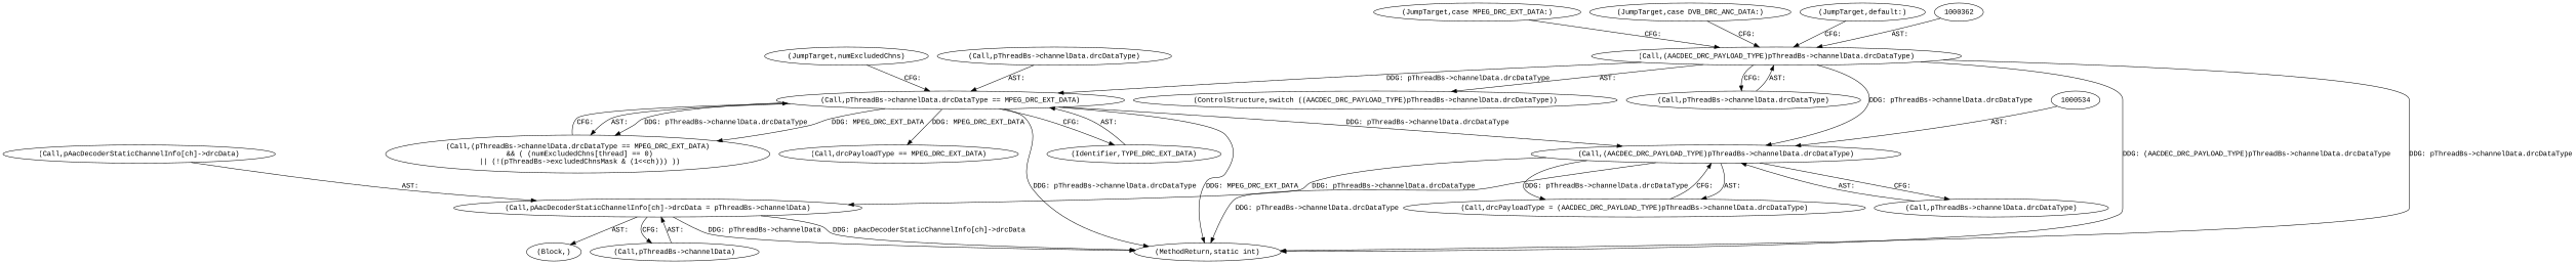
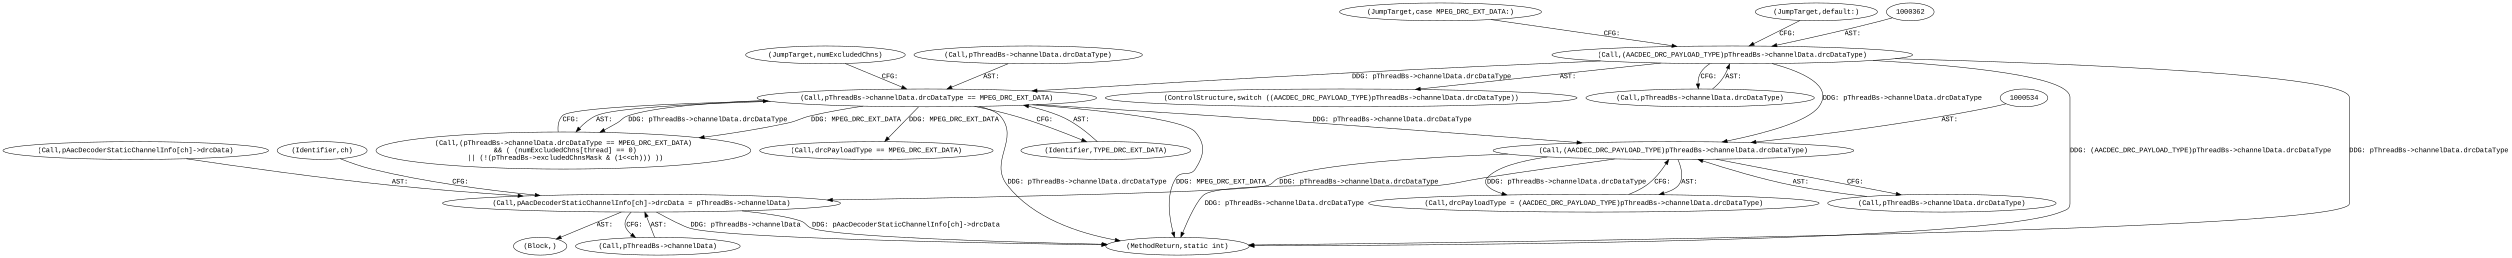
  digraph {
    fontname="Liberation Mono"
    node [fontname="Liberation Mono"]
    edge [fontname="Liberation Mono"]
    n1 [label="(Call,pAacDecoderStaticChannelInfo[ch]->drcData = pThreadBs->channelData)"]
    n2 [label="(Block,)"]
    n3 [label="(Call,pThreadBs->channelData)"]
    n4 [label="(MethodReturn,static int)"]
    n5 [label="(Call,(AACDEC_DRC_PAYLOAD_TYPE)pThreadBs->channelData.drcDataType)"]
    n6 [label="(Call,pThreadBs->channelData.drcDataType)"]
    n7 [label="(Call,drcPayloadType = (AACDEC_DRC_PAYLOAD_TYPE)pThreadBs->channelData.drcDataType)"]
    n8 [label="(Call,pThreadBs->channelData.drcDataType == MPEG_DRC_EXT_DATA)"]
    n9 [label="(Call,drcPayloadType == MPEG_DRC_EXT_DATA)"]
    n10 [label="(Call,(pThreadBs->channelData.drcDataType == MPEG_DRC_EXT_DATA)\n && ( (numExcludedChns[thread] == 0)\n || (!(pThreadBs->excludedChnsMask & (1<<ch))) ))"]
    n11 [label="(Identifier,TYPE_DRC_EXT_DATA)"]
    n12 [label="(Call,(AACDEC_DRC_PAYLOAD_TYPE)pThreadBs->channelData.drcDataType)"]
    n13 [label="(ControlStructure,switch ((AACDEC_DRC_PAYLOAD_TYPE)pThreadBs->channelData.drcDataType))"]
    n14 [label="(Call,pThreadBs->channelData.drcDataType)"]
    n15 [label="(JumpTarget,case MPEG_DRC_EXT_DATA:)"]
-   n16 [label="(JumpTarget,case DVB_DRC_ANC_DATA:)"]
    n17 [label="(JumpTarget,default:)"]
    n18 [label="(JumpTarget,numExcludedChns)"]
    n19 [label="(Call,pAacDecoderStaticChannelInfo[ch]->drcData)"]
    n20 [label="(Call,pThreadBs->channelData.drcDataType)"]
+   n21 [label="(Identifier,ch)"]
    1000534
    1000362
    n1 -> n2 [label="AST: "]
    n1 -> n3 [label="CFG: "]
    n1 -> n4 [label="DDG: pThreadBs->channelData"]
    n1 -> n4 [label="DDG: pAacDecoderStaticChannelInfo[ch]->drcData"]
    n3 -> n1 [label="AST: "]
    n5 -> n1 [label="DDG: pThreadBs->channelData.drcDataType"]
    n5 -> n4 [label="DDG: pThreadBs->channelData.drcDataType"]
    n5 -> n6 [label="CFG: "]
    n5 -> n7 [label="AST: "]
    n5 -> n7 [label="DDG: pThreadBs->channelData.drcDataType"]
    n6 -> n5 [label="AST: "]
    n7 -> n5 [label="CFG: "]
    n8 -> n4 [label="DDG: pThreadBs->channelData.drcDataType"]
    n8 -> n4 [label="DDG: MPEG_DRC_EXT_DATA"]
    n8 -> n5 [label="DDG: pThreadBs->channelData.drcDataType"]
    n8 -> n9 [label="DDG: MPEG_DRC_EXT_DATA"]
    n8 -> n10 [label="AST: "]
    n8 -> n10 [label="DDG: pThreadBs->channelData.drcDataType"]
    n8 -> n10 [label="DDG: MPEG_DRC_EXT_DATA"]
    n8 -> n11 [label="CFG: "]
    n10 -> n8 [label="CFG: "]
    n11 -> n8 [label="AST: "]
    n12 -> n4 [label="DDG: (AACDEC_DRC_PAYLOAD_TYPE)pThreadBs->channelData.drcDataType"]
    n12 -> n4 [label="DDG: pThreadBs->channelData.drcDataType"]
    n12 -> n5 [label="DDG: pThreadBs->channelData.drcDataType"]
    n12 -> n8 [label="DDG: pThreadBs->channelData.drcDataType"]
    n12 -> n13 [label="AST: "]
    n12 -> n14 [label="CFG: "]
    n14 -> n12 [label="AST: "]
    n15 -> n12 [label="CFG: "]
-   n16 -> n12 [label="CFG: "]
    n17 -> n12 [label="CFG: "]
    n18 -> n8 [label="CFG: "]
    n19 -> n1 [label="AST: "]
    n20 -> n8 [label="AST: "]
+   n21 -> n1 [label="CFG: "]
    1000534 -> n5 [label="AST: "]
    1000362 -> n12 [label="AST: "]
  }
